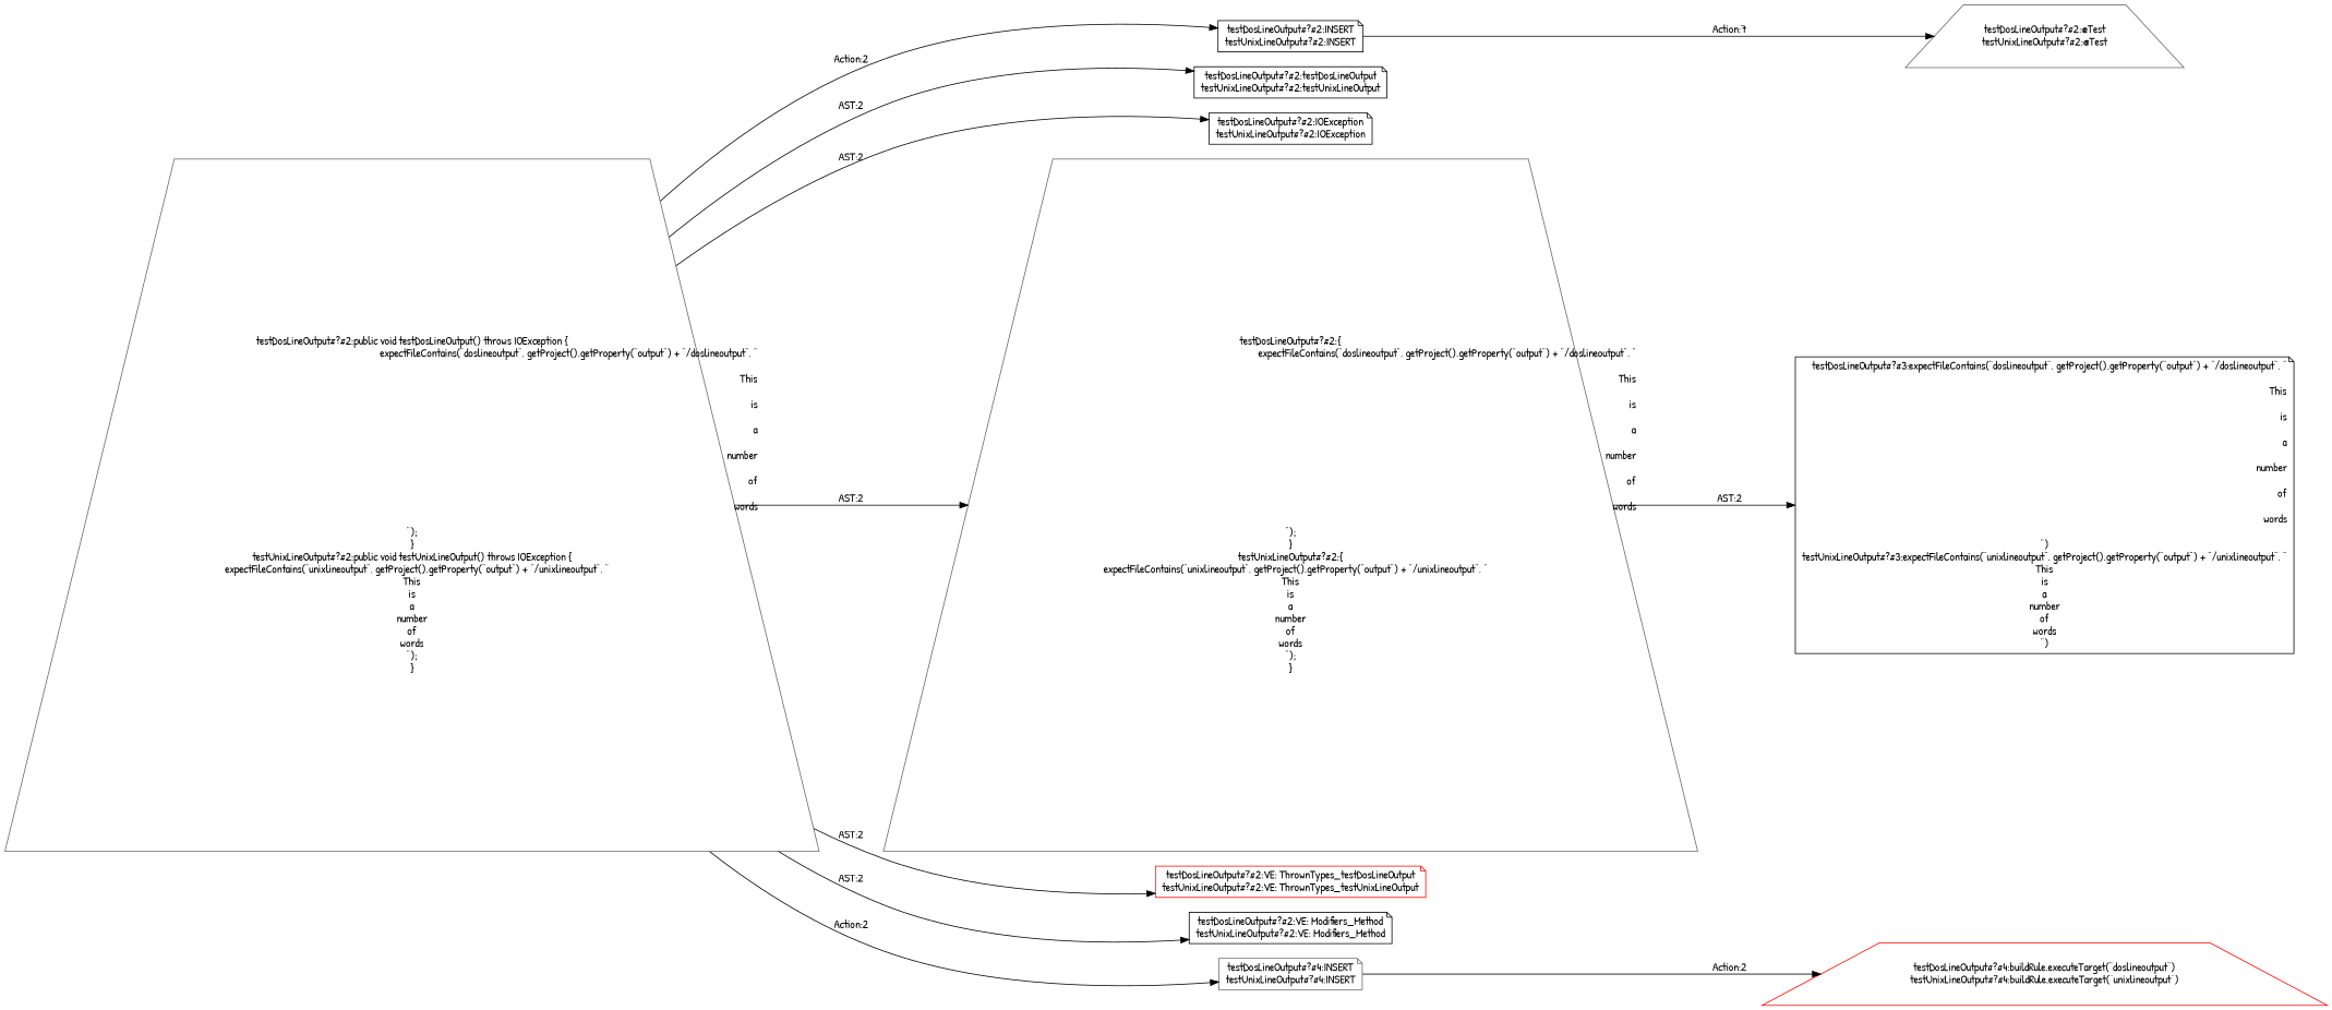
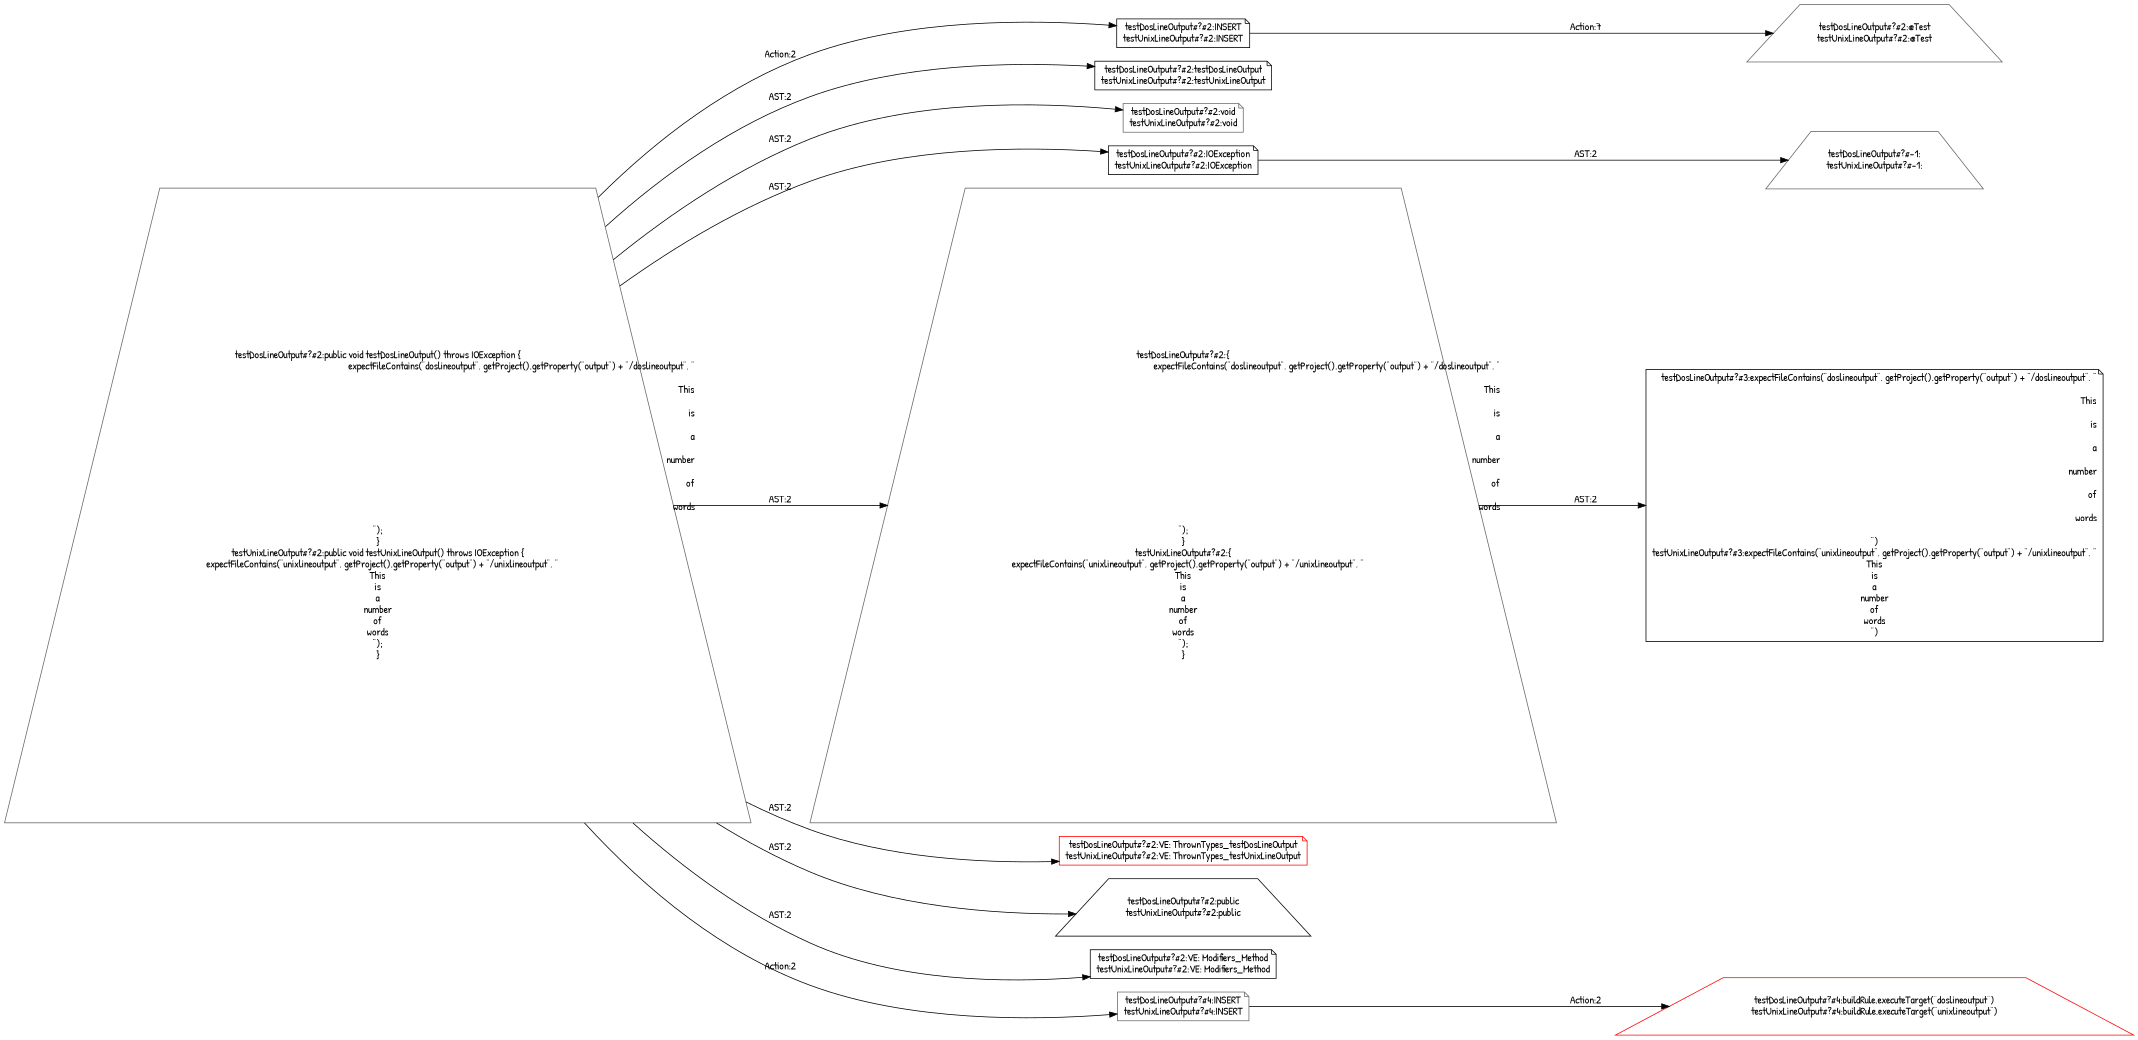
  digraph {
    fontname="Patrick Hand"
    rankdir=LR
    node [color=black fontname="Patrick Hand" shape=note]
    edge [fontname="Patrick Hand"]
    n1 [label="testDosLineOutput#?#2:INSERT\ntestUnixLineOutput#?#2:INSERT"]
    n2 [color=gray40 label="testDosLineOutput#?#2:@Test\ntestUnixLineOutput#?#2:@Test" shape=trapezium]
    n3 [color=gray40 label="testDosLineOutput#?#2:public void testDosLineOutput() throws IOException \{\n    expectFileContains(\"doslineoutput\", getProject().getProperty(\"output\") + \"/doslineoutput\", \"\r\nThis\r\nis\r\na\r\nnumber\r\nof\r\nwords\r\n\");\n\}\ntestUnixLineOutput#?#2:public void testUnixLineOutput() throws IOException \{\n    expectFileContains(\"unixlineoutput\", getProject().getProperty(\"output\") + \"/unixlineoutput\", \"\nThis\nis\na\nnumber\nof\nwords\n\");\n\}" shape=trapezium]
    n4 [label="testDosLineOutput#?#2:testDosLineOutput\ntestUnixLineOutput#?#2:testUnixLineOutput"]
+   n5 [color=gray40 label="testDosLineOutput#?#2:void\ntestUnixLineOutput#?#2:void"]
    n6 [label="testDosLineOutput#?#2:IOException\ntestUnixLineOutput#?#2:IOException"]
    n7 [color=gray40 label="testDosLineOutput#?#2:\{\n    expectFileContains(\"doslineoutput\", getProject().getProperty(\"output\") + \"/doslineoutput\", \"\r\nThis\r\nis\r\na\r\nnumber\r\nof\r\nwords\r\n\");\n\}\ntestUnixLineOutput#?#2:\{\n    expectFileContains(\"unixlineoutput\", getProject().getProperty(\"output\") + \"/unixlineoutput\", \"\nThis\nis\na\nnumber\nof\nwords\n\");\n\}" shape=trapezium]
    n8 [color=red label="testDosLineOutput#?#2:VE: ThrownTypes_testDosLineOutput\ntestUnixLineOutput#?#2:VE: ThrownTypes_testUnixLineOutput"]
+   n9 [label="testDosLineOutput#?#2:public\ntestUnixLineOutput#?#2:public" shape=trapezium]
    n10 [label="testDosLineOutput#?#2:VE: Modifiers_Method\ntestUnixLineOutput#?#2:VE: Modifiers_Method"]
    n11 [color=gray40 label="testDosLineOutput#?#4:INSERT\ntestUnixLineOutput#?#4:INSERT"]
+   n12 [color=gray40 label="testDosLineOutput#?#-1:\ntestUnixLineOutput#?#-1:" shape=trapezium]
    n13 [label="testDosLineOutput#?#3:expectFileContains(\"doslineoutput\", getProject().getProperty(\"output\") + \"/doslineoutput\", \"\r\nThis\r\nis\r\na\r\nnumber\r\nof\r\nwords\r\n\")\ntestUnixLineOutput#?#3:expectFileContains(\"unixlineoutput\", getProject().getProperty(\"output\") + \"/unixlineoutput\", \"\nThis\nis\na\nnumber\nof\nwords\n\")"]
    n14 [color=red label="testDosLineOutput#?#4:buildRule.executeTarget(\"doslineoutput\")\ntestUnixLineOutput#?#4:buildRule.executeTarget(\"unixlineoutput\")" shape=trapezium]
    n1 -> n2 [label="Action:7"]
    n3 -> n1 [label="Action:2"]
    n3 -> n4 [label="AST:2"]
+   n3 -> n5 [label="AST:2"]
    n3 -> n6 [label="AST:2"]
    n3 -> n7 [label="AST:2"]
    n3 -> n8 [label="AST:2"]
+   n3 -> n9 [label="AST:2"]
    n3 -> n10 [label="AST:2"]
    n3 -> n11 [label="Action:2"]
+   n6 -> n12 [label="AST:2"]
    n7 -> n13 [label="AST:2"]
    n11 -> n14 [label="Action:2"]
  }
